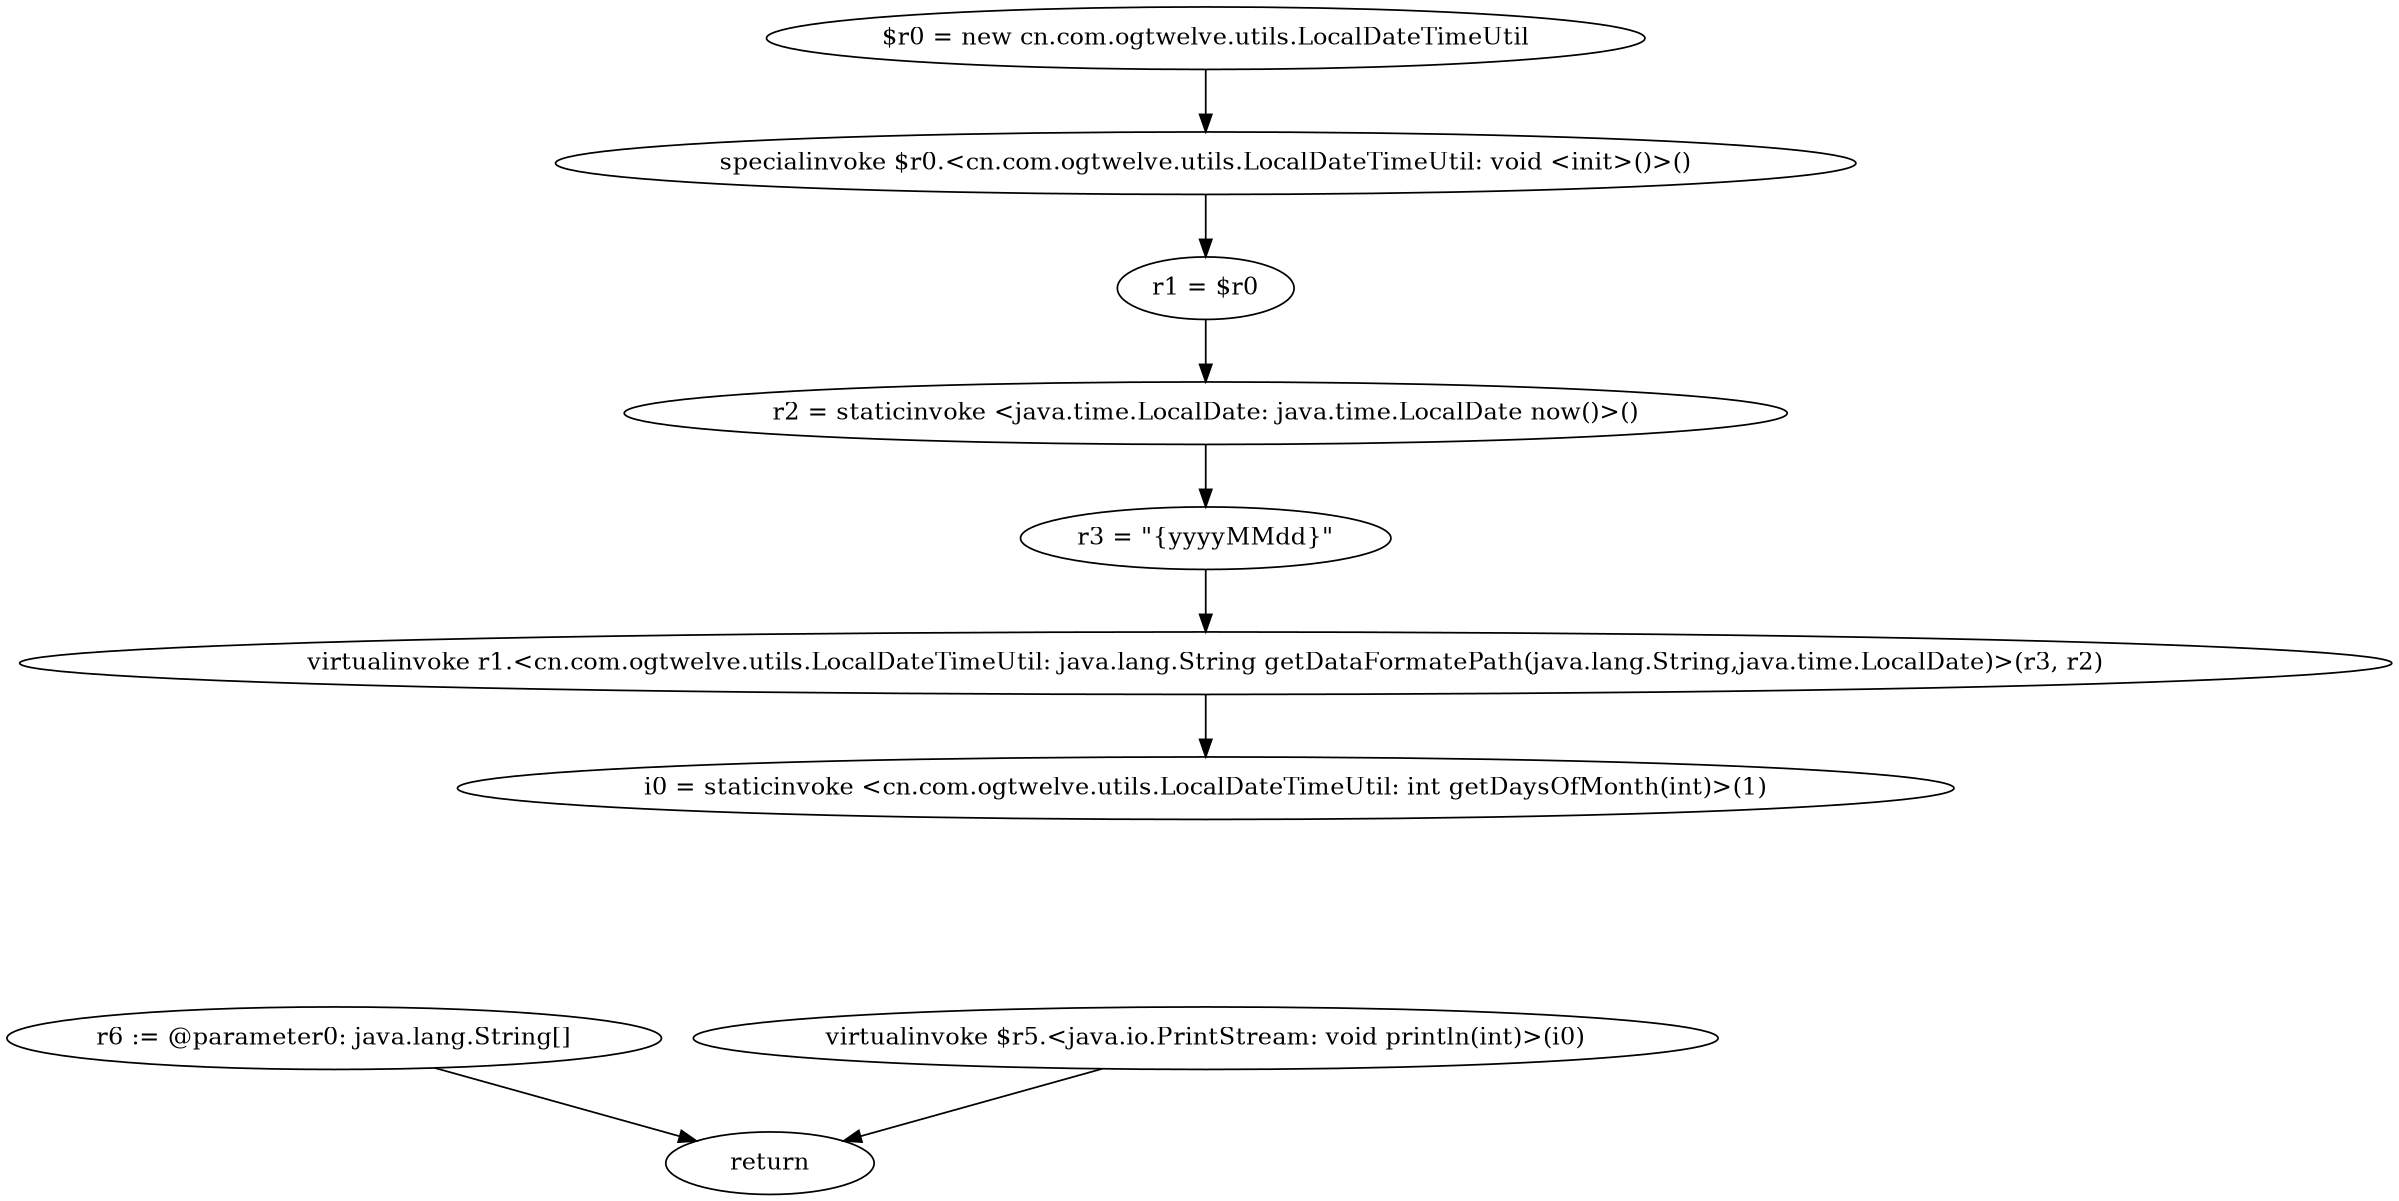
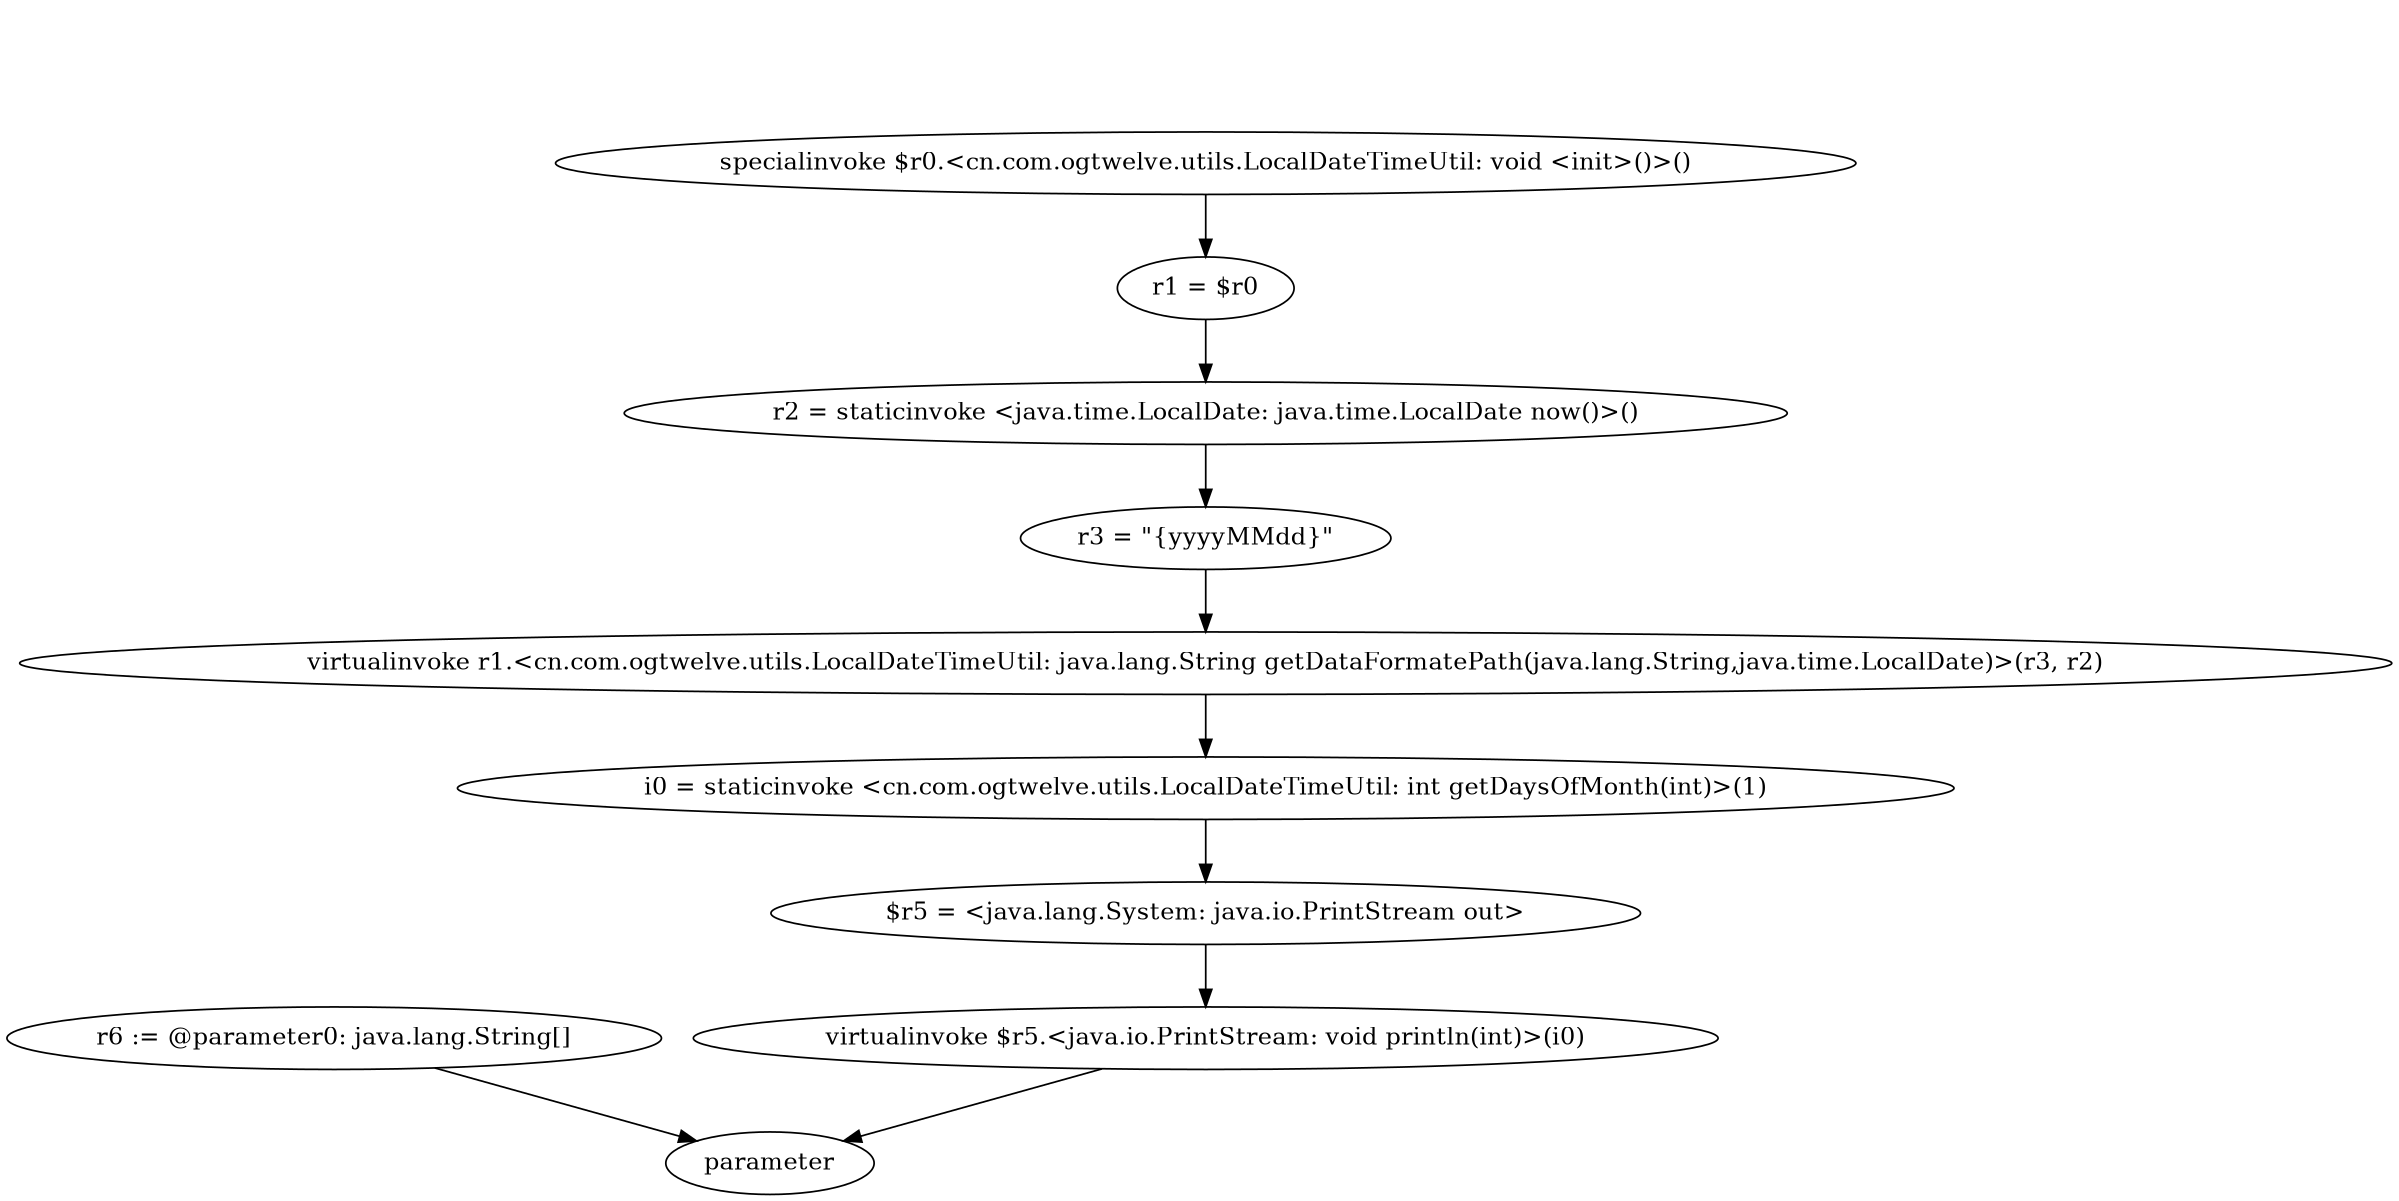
  digraph {
    "r6 := @parameter0: java.lang.String[]"
-   return
-   "$r0 = new cn.com.ogtwelve.utils.LocalDateTimeUtil"
+   return [label=parameter]
    "specialinvoke $r0.<cn.com.ogtwelve.utils.LocalDateTimeUtil: void <init>()>()"
    "r1 = $r0"
    "r2 = staticinvoke <java.time.LocalDate: java.time.LocalDate now()>()"
    "r3 = \"{yyyyMMdd}\""
    "virtualinvoke r1.<cn.com.ogtwelve.utils.LocalDateTimeUtil: java.lang.String getDataFormatePath(java.lang.String,java.time.LocalDate)>(r3, r2)"
    "i0 = staticinvoke <cn.com.ogtwelve.utils.LocalDateTimeUtil: int getDaysOfMonth(int)>(1)"
+   "$r5 = <java.lang.System: java.io.PrintStream out>"
    "virtualinvoke $r5.<java.io.PrintStream: void println(int)>(i0)"
    "r6 := @parameter0: java.lang.String[]" -> return
-   "$r0 = new cn.com.ogtwelve.utils.LocalDateTimeUtil" -> "specialinvoke $r0.<cn.com.ogtwelve.utils.LocalDateTimeUtil: void <init>()>()"
    "specialinvoke $r0.<cn.com.ogtwelve.utils.LocalDateTimeUtil: void <init>()>()" -> "r1 = $r0"
    "r1 = $r0" -> "r2 = staticinvoke <java.time.LocalDate: java.time.LocalDate now()>()"
    "r2 = staticinvoke <java.time.LocalDate: java.time.LocalDate now()>()" -> "r3 = \"{yyyyMMdd}\""
    "r3 = \"{yyyyMMdd}\"" -> "virtualinvoke r1.<cn.com.ogtwelve.utils.LocalDateTimeUtil: java.lang.String getDataFormatePath(java.lang.String,java.time.LocalDate)>(r3, r2)"
    "virtualinvoke r1.<cn.com.ogtwelve.utils.LocalDateTimeUtil: java.lang.String getDataFormatePath(java.lang.String,java.time.LocalDate)>(r3, r2)" -> "i0 = staticinvoke <cn.com.ogtwelve.utils.LocalDateTimeUtil: int getDaysOfMonth(int)>(1)"
+   "i0 = staticinvoke <cn.com.ogtwelve.utils.LocalDateTimeUtil: int getDaysOfMonth(int)>(1)" -> "$r5 = <java.lang.System: java.io.PrintStream out>"
+   "$r5 = <java.lang.System: java.io.PrintStream out>" -> "virtualinvoke $r5.<java.io.PrintStream: void println(int)>(i0)"
    "virtualinvoke $r5.<java.io.PrintStream: void println(int)>(i0)" -> return
  }
